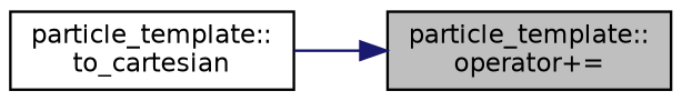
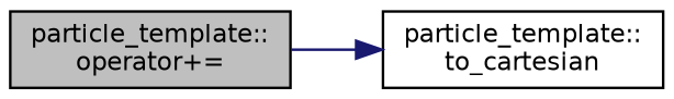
  digraph {
    rankdir=LR
    node [color=black fontname=Helvetica fontsize=10 shape=record style=filled]
    n1 [fillcolor=grey75 fontcolor=black height=0.2 label="particle_template::\loperator+=" width=0.4]
    n2 [fillcolor=white height=0.2 label="particle_template::\lto_cartesian" width=0.4]
-   n2 -> n1 [color=midnightblue fontname=Helvetica fontsize=10 labelfontname=Helvetica labelfontsize=10 style=solid]
+   n1 -> n2 [color=midnightblue fontname=Helvetica fontsize=10 labelfontname=Helvetica labelfontsize=10 style=solid]
  }
